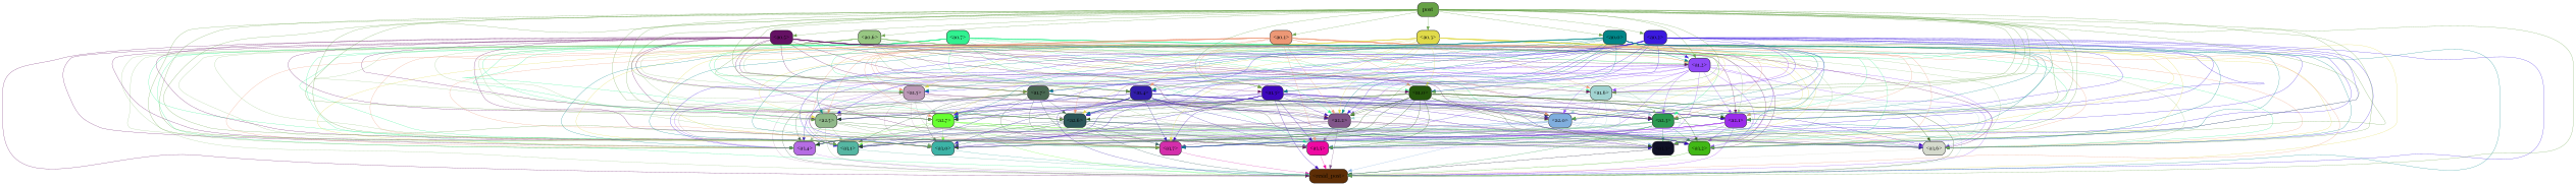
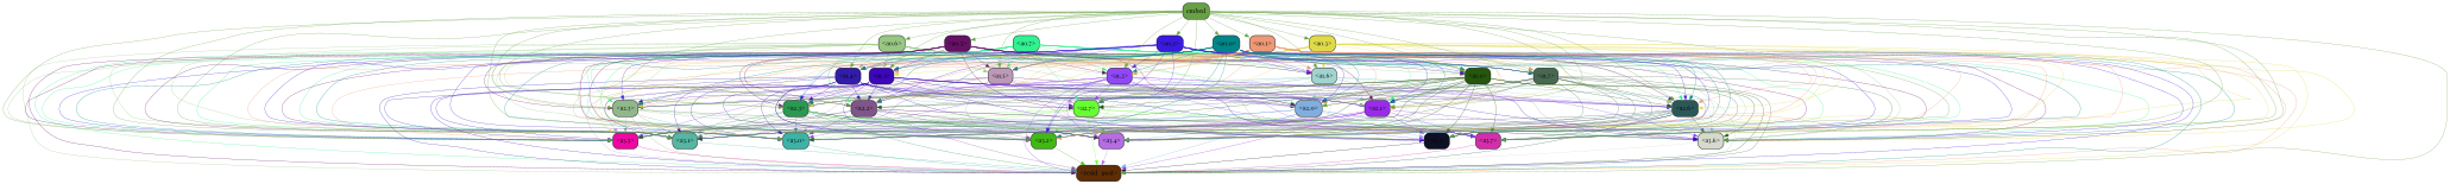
  strict digraph {
    fontname="Playfair Display"
    splines=true
    node [color=black fontname="Playfair Display" shape=box style="filled, rounded"]
    edge [color="#66a145" fontname="Playfair Display" penwidth=0.6]
    "<a3.7>" [fillcolor="#d42eab"]
    "<resid_post>" [fillcolor="#5e2e06"]
    "<a3.6>" [fillcolor="#d5dacd"]
    "<a3.5>" [fillcolor="#ee09a2"]
    "<a3.4>" [fillcolor="#b56de3"]
    "<a3.3>" [fillcolor="#0f1025"]
    "<a3.2>" [fillcolor="#41b815"]
    "<a3.1>" [fillcolor="#55b6a2"]
    "<a3.0>" [fillcolor="#3cb3a6"]
    "<a2.7>" [fillcolor="#67ff31"]
    "<a2.6>" [fillcolor="#2c5759"]
    "<a2.5>" [fillcolor="#90b88a"]
    "<a2.3>" [fillcolor="#2b9951"]
    "<a2.2>" [fillcolor="#805589"]
    "<a2.1>" [fillcolor="#9a2beb"]
    "<a2.0>" [fillcolor="#80aede"]
    "<a1.7>" [fillcolor="#496852"]
    "<a1.6>" [fillcolor="#a1d3d1"]
    "<a1.5>" [fillcolor="#bc99b7"]
    "<a1.4>" [fillcolor="#311da9"]
    "<a1.3>" [fillcolor="#3d07bc"]
    "<a1.2>" [fillcolor="#9048f7"]
    "<a1.0>" [fillcolor="#26570d"]
    "<a0.7>" [fillcolor="#31f190"]
    "<a0.6>" [fillcolor="#98c783"]
    "<a0.5>" [fillcolor="#651164"]
    "<a0.3>" [fillcolor="#e0da4a"]
    "<a0.2>" [fillcolor="#3b1adf"]
    "<a0.1>" [fillcolor="#ed9876"]
    "<a0.0>" [fillcolor="#018688"]
-   embed [fillcolor="#66a145" label=post]
+   embed [fillcolor="#66a145"]
    "<a3.7>" -> "<resid_post>" [color="#d42eab"]
    "<a3.6>" -> "<resid_post>" [color="#d5dacd"]
    "<a3.5>" -> "<resid_post>" [color="#ee09a2"]
    "<a3.4>" -> "<resid_post>" [color="#b56de3"]
    "<a3.3>" -> "<resid_post>" [color="#0f1025"]
    "<a3.2>" -> "<resid_post>" [color="#41b815"]
    "<a3.1>" -> "<resid_post>" [color="#55b6a2"]
    "<a3.0>" -> "<resid_post>" [color="#3cb3a6"]
    "<a2.7>" -> "<a3.7>" [color="#67ff31"]
    "<a2.7>" -> "<resid_post>" [color="#67ff31"]
    "<a2.7>" -> "<a3.6>" [color="#67ff31"]
    "<a2.7>" -> "<a3.5>" [color="#67ff31"]
    "<a2.7>" -> "<a3.4>" [color="#67ff31"]
    "<a2.7>" -> "<a3.3>" [color="#67ff31"]
    "<a2.7>" -> "<a3.2>" [color="#67ff31"]
    "<a2.7>" -> "<a3.1>" [color="#67ff31"]
    "<a2.7>" -> "<a3.0>" [color="#67ff31"]
    "<a2.6>" -> "<a3.7>" [color="#2c5759"]
    "<a2.6>" -> "<resid_post>" [color="#2c5759"]
    "<a2.6>" -> "<a3.6>" [color="#2c5759"]
    "<a2.6>" -> "<a3.5>" [color="#2c5759"]
    "<a2.6>" -> "<a3.4>" [color="#2c5759"]
    "<a2.6>" -> "<a3.3>" [color="#2c5759"]
    "<a2.6>" -> "<a3.2>" [color="#2c5759"]
    "<a2.6>" -> "<a3.1>" [color="#2c5759"]
    "<a2.6>" -> "<a3.0>" [color="#2c5759"]
    "<a2.5>" -> "<a3.7>" [color="#90b88a"]
    "<a2.5>" -> "<resid_post>" [color="#90b88a"]
    "<a2.5>" -> "<a3.5>" [color="#90b88a"]
    "<a2.5>" -> "<a3.4>" [color="#90b88a"]
    "<a2.5>" -> "<a3.3>" [color="#90b88a"]
    "<a2.5>" -> "<a3.2>" [color="#90b88a"]
    "<a2.5>" -> "<a3.1>" [color="#90b88a"]
    "<a2.5>" -> "<a3.0>" [color="#90b88a"]
    "<a2.3>" -> "<a3.7>" [color="#2b9951"]
    "<a2.3>" -> "<resid_post>" [color="#2b9951"]
    "<a2.3>" -> "<a3.6>" [color="#2b9951"]
    "<a2.3>" -> "<a3.5>" [color="#2b9951"]
    "<a2.3>" -> "<a3.4>" [color="#2b9951"]
    "<a2.3>" -> "<a3.3>" [color="#2b9951"]
    "<a2.3>" -> "<a3.2>" [color="#2b9951"]
    "<a2.3>" -> "<a3.1>" [color="#2b9951"]
    "<a2.3>" -> "<a3.0>" [color="#2b9951"]
    "<a2.2>" -> "<a3.7>" [color="#805589"]
    "<a2.2>" -> "<resid_post>" [color="#805589"]
    "<a2.2>" -> "<a3.6>" [color="#805589"]
    "<a2.2>" -> "<a3.5>" [color="#805589"]
    "<a2.2>" -> "<a3.4>" [color="#805589"]
    "<a2.2>" -> "<a3.3>" [color="#805589"]
    "<a2.2>" -> "<a3.2>" [color="#805589"]
    "<a2.2>" -> "<a3.1>" [color="#805589"]
    "<a2.2>" -> "<a3.0>" [color="#805589"]
    "<a2.1>" -> "<a3.7>" [color="#9a2beb"]
    "<a2.1>" -> "<resid_post>" [color="#9a2beb"]
    "<a2.1>" -> "<a3.6>" [color="#9a2beb"]
    "<a2.1>" -> "<a3.5>" [color="#9a2beb"]
    "<a2.1>" -> "<a3.4>" [color="#9a2beb"]
    "<a2.1>" -> "<a3.3>" [color="#9a2beb"]
    "<a2.1>" -> "<a3.2>" [color="#9a2beb"]
    "<a2.1>" -> "<a3.1>" [color="#9a2beb"]
    "<a2.1>" -> "<a3.0>" [color="#9a2beb"]
    "<a2.0>" -> "<a3.7>" [color="#80aede"]
    "<a2.0>" -> "<resid_post>" [color="#80aede"]
    "<a2.0>" -> "<a3.6>" [color="#80aede"]
    "<a2.0>" -> "<a3.5>" [color="#80aede"]
    "<a2.0>" -> "<a3.4>" [color="#80aede"]
    "<a2.0>" -> "<a3.3>" [color="#80aede"]
    "<a2.0>" -> "<a3.2>" [color="#80aede"]
    "<a2.0>" -> "<a3.1>" [color="#80aede"]
    "<a2.0>" -> "<a3.0>" [color="#80aede"]
    "<a1.7>" -> "<a3.7>" [color="#496852"]
    "<a1.7>" -> "<resid_post>" [color="#496852"]
    "<a1.7>" -> "<a3.6>" [color="#496852"]
    "<a1.7>" -> "<a3.5>" [color="#496852"]
    "<a1.7>" -> "<a3.4>" [color="#496852"]
    "<a1.7>" -> "<a3.3>" [color="#496852"]
    "<a1.7>" -> "<a3.2>" [color="#496852"]
    "<a1.7>" -> "<a3.1>" [color="#496852"]
    "<a1.7>" -> "<a3.0>" [color="#496852"]
    "<a1.7>" -> "<a2.7>" [color="#496852"]
    "<a1.7>" -> "<a2.6>" [color="#496852"]
    "<a1.7>" -> "<a2.5>" [color="#496852"]
    "<a1.7>" -> "<a2.3>" [color="#496852"]
    "<a1.7>" -> "<a2.2>" [color="#496852"]
    "<a1.7>" -> "<a2.1>" [color="#496852"]
    "<a1.7>" -> "<a2.0>" [color="#496852"]
    "<a1.6>" -> "<a3.7>" [color="#a1d3d1"]
    "<a1.6>" -> "<resid_post>" [color="#a1d3d1"]
    "<a1.6>" -> "<a3.6>" [color="#a1d3d1"]
    "<a1.6>" -> "<a3.5>" [color="#a1d3d1"]
    "<a1.6>" -> "<a3.4>" [color="#a1d3d1"]
    "<a1.6>" -> "<a3.3>" [color="#a1d3d1"]
    "<a1.6>" -> "<a3.2>" [color="#a1d3d1"]
    "<a1.6>" -> "<a3.1>" [color="#a1d3d1"]
    "<a1.6>" -> "<a3.0>" [color="#a1d3d1"]
    "<a1.6>" -> "<a2.7>" [color="#a1d3d1"]
    "<a1.6>" -> "<a2.6>" [color="#a1d3d1"]
    "<a1.6>" -> "<a2.5>" [color="#a1d3d1"]
    "<a1.6>" -> "<a2.3>" [color="#a1d3d1"]
    "<a1.6>" -> "<a2.2>" [color="#a1d3d1"]
    "<a1.6>" -> "<a2.1>" [color="#a1d3d1"]
    "<a1.6>" -> "<a2.0>" [color="#a1d3d1"]
    "<a1.5>" -> "<a3.7>" [color="#bc99b7"]
    "<a1.5>" -> "<resid_post>" [color="#bc99b7"]
    "<a1.5>" -> "<a3.6>" [color="#bc99b7"]
    "<a1.5>" -> "<a3.5>" [color="#bc99b7"]
    "<a1.5>" -> "<a3.4>" [color="#bc99b7"]
    "<a1.5>" -> "<a3.3>" [color="#bc99b7"]
    "<a1.5>" -> "<a3.2>" [color="#bc99b7"]
    "<a1.5>" -> "<a3.1>" [color="#bc99b7"]
    "<a1.5>" -> "<a3.0>" [color="#bc99b7"]
    "<a1.5>" -> "<a2.7>" [color="#bc99b7"]
    "<a1.5>" -> "<a2.6>" [color="#bc99b7"]
    "<a1.5>" -> "<a2.5>" [color="#bc99b7"]
    "<a1.5>" -> "<a2.3>" [color="#bc99b7"]
    "<a1.5>" -> "<a2.2>" [color="#bc99b7"]
    "<a1.5>" -> "<a2.1>" [color="#bc99b7"]
    "<a1.5>" -> "<a2.0>" [color="#bc99b7"]
    "<a1.4>" -> "<a3.7>" [color="#311da9"]
    "<a1.4>" -> "<resid_post>" [color="#311da9"]
    "<a1.4>" -> "<a3.6>" [color="#311da9"]
    "<a1.4>" -> "<a3.5>" [color="#311da9"]
    "<a1.4>" -> "<a3.4>" [color="#311da9"]
    "<a1.4>" -> "<a3.3>" [color="#311da9"]
    "<a1.4>" -> "<a3.2>" [color="#311da9"]
    "<a1.4>" -> "<a3.1>" [color="#311da9"]
    "<a1.4>" -> "<a3.0>" [color="#311da9"]
    "<a1.4>" -> "<a2.7>" [color="#311da9"]
    "<a1.4>" -> "<a2.6>" [color="#311da9"]
    "<a1.4>" -> "<a2.5>" [color="#311da9"]
    "<a1.4>" -> "<a2.3>" [color="#311da9"]
    "<a1.4>" -> "<a2.2>" [color="#311da9"]
    "<a1.4>" -> "<a2.1>" [color="#311da9"]
    "<a1.4>" -> "<a2.0>" [color="#311da9"]
    "<a1.3>" -> "<a3.7>" [color="#3d07bc"]
    "<a1.3>" -> "<resid_post>" [color="#3d07bc"]
    "<a1.3>" -> "<a3.6>" [color="#3d07bc"]
    "<a1.3>" -> "<a3.5>" [color="#3d07bc"]
    "<a1.3>" -> "<a3.4>" [color="#3d07bc"]
    "<a1.3>" -> "<a3.3>" [color="#3d07bc"]
    "<a1.3>" -> "<a3.2>" [color="#3d07bc"]
    "<a1.3>" -> "<a3.1>" [color="#3d07bc"]
    "<a1.3>" -> "<a3.0>" [color="#3d07bc"]
    "<a1.3>" -> "<a2.7>" [color="#3d07bc"]
    "<a1.3>" -> "<a2.6>" [color="#3d07bc"]
    "<a1.3>" -> "<a2.5>" [color="#3d07bc"]
    "<a1.3>" -> "<a2.3>" [color="#3d07bc"]
    "<a1.3>" -> "<a2.2>" [color="#3d07bc"]
    "<a1.3>" -> "<a2.1>" [color="#3d07bc"]
    "<a1.3>" -> "<a2.0>" [color="#3d07bc"]
    "<a1.2>" -> "<a3.7>" [color="#9048f7"]
    "<a1.2>" -> "<resid_post>" [color="#9048f7"]
    "<a1.2>" -> "<a3.6>" [color="#9048f7"]
    "<a1.2>" -> "<a3.5>" [color="#9048f7"]
    "<a1.2>" -> "<a3.4>" [color="#9048f7"]
    "<a1.2>" -> "<a3.3>" [color="#9048f7"]
    "<a1.2>" -> "<a3.2>" [color="#9048f7"]
    "<a1.2>" -> "<a3.1>" [color="#9048f7"]
    "<a1.2>" -> "<a3.0>" [color="#9048f7"]
    "<a1.2>" -> "<a2.7>" [color="#9048f7"]
    "<a1.2>" -> "<a2.6>" [color="#9048f7"]
-   "<a1.2>" -> "<a1.6>" [color="#9048f7"]
+   "<a1.2>" -> "<a2.5>" [color="#9048f7"]
    "<a1.2>" -> "<a2.3>" [color="#9048f7"]
    "<a1.2>" -> "<a2.2>" [color="#9048f7"]
    "<a1.2>" -> "<a2.1>" [color="#9048f7"]
    "<a1.2>" -> "<a2.0>" [color="#9048f7"]
    "<a1.0>" -> "<a3.7>" [color="#26570d"]
    "<a1.0>" -> "<resid_post>" [color="#26570d"]
    "<a1.0>" -> "<a3.6>" [color="#26570d"]
    "<a1.0>" -> "<a3.5>" [color="#26570d"]
    "<a1.0>" -> "<a3.4>" [color="#26570d"]
    "<a1.0>" -> "<a3.3>" [color="#26570d"]
    "<a1.0>" -> "<a3.2>" [color="#26570d"]
    "<a1.0>" -> "<a3.1>" [color="#26570d"]
    "<a1.0>" -> "<a3.0>" [color="#26570d"]
    "<a1.0>" -> "<a2.7>" [color="#26570d"]
    "<a1.0>" -> "<a2.6>" [color="#26570d"]
    "<a1.0>" -> "<a2.5>" [color="#26570d"]
    "<a1.0>" -> "<a2.3>" [color="#26570d"]
    "<a1.0>" -> "<a2.2>" [color="#26570d"]
    "<a1.0>" -> "<a2.1>" [color="#26570d"]
    "<a1.0>" -> "<a2.0>" [color="#26570d"]
    "<a0.7>" -> "<a3.7>" [color="#31f190"]
    "<a0.7>" -> "<resid_post>" [color="#31f190"]
    "<a0.7>" -> "<a3.6>" [color="#31f190"]
    "<a0.7>" -> "<a3.5>" [color="#31f190"]
    "<a0.7>" -> "<a3.4>" [color="#31f190"]
    "<a0.7>" -> "<a3.3>" [color="#31f190"]
    "<a0.7>" -> "<a3.2>" [color="#31f190"]
    "<a0.7>" -> "<a3.1>" [color="#31f190"]
    "<a0.7>" -> "<a3.0>" [color="#31f190"]
    "<a0.7>" -> "<a2.7>" [color="#31f190"]
    "<a0.7>" -> "<a2.6>" [color="#31f190"]
    "<a0.7>" -> "<a2.5>" [color="#31f190"]
    "<a0.7>" -> "<a2.3>" [color="#31f190"]
    "<a0.7>" -> "<a2.2>" [color="#31f190"]
    "<a0.7>" -> "<a2.1>" [color="#31f190"]
    "<a0.7>" -> "<a2.0>" [color="#31f190"]
    "<a0.7>" -> "<a1.7>" [color="#31f190"]
    "<a0.7>" -> "<a1.6>" [color="#31f190"]
    "<a0.7>" -> "<a1.5>" [color="#31f190"]
    "<a0.7>" -> "<a1.4>" [color="#31f190"]
    "<a0.7>" -> "<a1.3>" [color="#31f190"]
    "<a0.7>" -> "<a1.2>" [color="#31f190"]
    "<a0.7>" -> "<a1.0>" [color="#31f190"]
    "<a0.6>" -> "<a3.7>" [color="#98c783"]
    "<a0.6>" -> "<resid_post>" [color="#98c783"]
    "<a0.6>" -> "<a3.6>" [color="#98c783"]
    "<a0.6>" -> "<a3.5>" [color="#98c783"]
    "<a0.6>" -> "<a3.4>" [color="#98c783"]
    "<a0.6>" -> "<a3.3>" [color="#98c783"]
    "<a0.6>" -> "<a3.2>" [color="#98c783"]
    "<a0.6>" -> "<a3.1>" [color="#98c783"]
    "<a0.6>" -> "<a3.0>" [color="#98c783"]
    "<a0.6>" -> "<a2.7>" [color="#98c783"]
    "<a0.6>" -> "<a2.6>" [color="#98c783"]
    "<a0.6>" -> "<a2.5>" [color="#98c783"]
    "<a0.6>" -> "<a2.3>" [color="#98c783"]
    "<a0.6>" -> "<a2.2>" [color="#98c783"]
    "<a0.6>" -> "<a2.1>" [color="#98c783"]
    "<a0.6>" -> "<a2.0>" [color="#98c783"]
    "<a0.6>" -> "<a1.7>" [color="#98c783"]
    "<a0.6>" -> "<a1.6>" [color="#98c783"]
    "<a0.6>" -> "<a1.5>" [color="#98c783"]
    "<a0.6>" -> "<a1.4>" [color="#98c783"]
    "<a0.6>" -> "<a1.3>" [color="#98c783"]
    "<a0.6>" -> "<a1.2>" [color="#98c783"]
    "<a0.6>" -> "<a1.0>" [color="#98c783"]
    "<a0.5>" -> "<a3.7>" [color="#651164"]
    "<a0.5>" -> "<resid_post>" [color="#651164"]
    "<a0.5>" -> "<a3.6>" [color="#651164"]
    "<a0.5>" -> "<a3.5>" [color="#651164"]
    "<a0.5>" -> "<a3.4>" [color="#651164"]
    "<a0.5>" -> "<a3.3>" [color="#651164"]
    "<a0.5>" -> "<a3.2>" [color="#651164"]
    "<a0.5>" -> "<a3.1>" [color="#651164"]
    "<a0.5>" -> "<a3.0>" [color="#651164"]
    "<a0.5>" -> "<a2.7>" [color="#651164"]
    "<a0.5>" -> "<a2.6>" [color="#651164"]
    "<a0.5>" -> "<a2.5>" [color="#651164"]
    "<a0.5>" -> "<a2.3>" [color="#651164"]
    "<a0.5>" -> "<a2.2>" [color="#651164"]
    "<a0.5>" -> "<a2.1>" [color="#651164"]
    "<a0.5>" -> "<a2.0>" [color="#651164"]
    "<a0.5>" -> "<a1.7>" [color="#651164"]
    "<a0.5>" -> "<a1.6>" [color="#651164"]
    "<a0.5>" -> "<a1.5>" [color="#651164"]
    "<a0.5>" -> "<a1.4>" [color="#651164"]
    "<a0.5>" -> "<a1.3>" [color="#651164"]
    "<a0.5>" -> "<a1.2>" [color="#651164"]
    "<a0.5>" -> "<a1.0>" [color="#651164"]
    "<a0.3>" -> "<a3.7>" [color="#e0da4a"]
    "<a0.3>" -> "<resid_post>" [color="#e0da4a"]
    "<a0.3>" -> "<a3.6>" [color="#e0da4a"]
    "<a0.3>" -> "<a3.5>" [color="#e0da4a"]
    "<a0.3>" -> "<a3.4>" [color="#e0da4a"]
    "<a0.3>" -> "<a3.3>" [color="#e0da4a"]
    "<a0.3>" -> "<a3.2>" [color="#e0da4a"]
    "<a0.3>" -> "<a3.1>" [color="#e0da4a"]
    "<a0.3>" -> "<a3.0>" [color="#e0da4a"]
    "<a0.3>" -> "<a2.7>" [color="#e0da4a"]
    "<a0.3>" -> "<a2.6>" [color="#e0da4a"]
    "<a0.3>" -> "<a2.5>" [color="#e0da4a"]
    "<a0.3>" -> "<a2.3>" [color="#e0da4a"]
    "<a0.3>" -> "<a2.2>" [color="#e0da4a"]
    "<a0.3>" -> "<a2.1>" [color="#e0da4a"]
    "<a0.3>" -> "<a2.0>" [color="#e0da4a"]
    "<a0.3>" -> "<a1.7>" [color="#e0da4a"]
    "<a0.3>" -> "<a1.6>" [color="#e0da4a"]
    "<a0.3>" -> "<a1.5>" [color="#e0da4a"]
    "<a0.3>" -> "<a1.4>" [color="#e0da4a"]
    "<a0.3>" -> "<a1.3>" [color="#e0da4a"]
    "<a0.3>" -> "<a1.2>" [color="#e0da4a"]
    "<a0.3>" -> "<a1.0>" [color="#e0da4a"]
    "<a0.2>" -> "<a3.7>" [color="#3b1adf"]
    "<a0.2>" -> "<resid_post>" [color="#3b1adf"]
    "<a0.2>" -> "<a3.6>" [color="#3b1adf"]
    "<a0.2>" -> "<a3.5>" [color="#3b1adf"]
    "<a0.2>" -> "<a3.4>" [color="#3b1adf"]
    "<a0.2>" -> "<a3.3>" [color="#3b1adf"]
    "<a0.2>" -> "<a3.2>" [color="#3b1adf"]
    "<a0.2>" -> "<a3.1>" [color="#3b1adf"]
    "<a0.2>" -> "<a3.0>" [color="#3b1adf"]
    "<a0.2>" -> "<a2.7>" [color="#3b1adf"]
    "<a0.2>" -> "<a2.6>" [color="#3b1adf"]
    "<a0.2>" -> "<a2.5>" [color="#3b1adf"]
    "<a0.2>" -> "<a2.3>" [color="#3b1adf"]
    "<a0.2>" -> "<a2.2>" [color="#3b1adf"]
    "<a0.2>" -> "<a2.1>" [color="#3b1adf"]
    "<a0.2>" -> "<a2.0>" [color="#3b1adf"]
    "<a0.2>" -> "<a1.7>" [color="#3b1adf"]
    "<a0.2>" -> "<a1.6>" [color="#3b1adf"]
    "<a0.2>" -> "<a1.5>" [color="#3b1adf"]
    "<a0.2>" -> "<a1.4>" [color="#3b1adf"]
    "<a0.2>" -> "<a1.3>" [color="#3b1adf"]
    "<a0.2>" -> "<a1.2>" [color="#3b1adf"]
    "<a0.2>" -> "<a1.0>" [color="#3b1adf"]
    "<a0.1>" -> "<a3.7>" [color="#ed9876"]
    "<a0.1>" -> "<resid_post>" [color="#ed9876"]
    "<a0.1>" -> "<a3.6>" [color="#ed9876"]
    "<a0.1>" -> "<a3.5>" [color="#ed9876"]
    "<a0.1>" -> "<a3.4>" [color="#ed9876"]
    "<a0.1>" -> "<a3.3>" [color="#ed9876"]
    "<a0.1>" -> "<a3.2>" [color="#ed9876"]
    "<a0.1>" -> "<a3.1>" [color="#ed9876"]
    "<a0.1>" -> "<a3.0>" [color="#ed9876"]
    "<a0.1>" -> "<a2.7>" [color="#ed9876"]
    "<a0.1>" -> "<a2.6>" [color="#ed9876"]
    "<a0.1>" -> "<a2.5>" [color="#ed9876"]
    "<a0.1>" -> "<a2.3>" [color="#ed9876"]
    "<a0.1>" -> "<a2.2>" [color="#ed9876"]
    "<a0.1>" -> "<a2.1>" [color="#ed9876"]
    "<a0.1>" -> "<a2.0>" [color="#ed9876"]
    "<a0.1>" -> "<a1.7>" [color="#ed9876"]
    "<a0.1>" -> "<a1.6>" [color="#ed9876"]
    "<a0.1>" -> "<a1.5>" [color="#ed9876"]
    "<a0.1>" -> "<a1.4>" [color="#ed9876"]
    "<a0.1>" -> "<a1.3>" [color="#ed9876"]
    "<a0.1>" -> "<a1.2>" [color="#ed9876"]
    "<a0.1>" -> "<a1.0>" [color="#ed9876"]
    "<a0.0>" -> "<a3.7>" [color="#018688"]
    "<a0.0>" -> "<resid_post>" [color="#018688"]
    "<a0.0>" -> "<a3.6>" [color="#018688"]
    "<a0.0>" -> "<a3.5>" [color="#018688"]
    "<a0.0>" -> "<a3.4>" [color="#018688"]
    "<a0.0>" -> "<a3.3>" [color="#018688"]
    "<a0.0>" -> "<a3.2>" [color="#018688"]
    "<a0.0>" -> "<a3.1>" [color="#018688"]
    "<a0.0>" -> "<a3.0>" [color="#018688"]
    "<a0.0>" -> "<a2.7>" [color="#018688"]
    "<a0.0>" -> "<a2.6>" [color="#018688"]
    "<a0.0>" -> "<a2.5>" [color="#018688"]
    "<a0.0>" -> "<a2.3>" [color="#018688"]
    "<a0.0>" -> "<a2.2>" [color="#018688"]
    "<a0.0>" -> "<a2.1>" [color="#018688"]
    "<a0.0>" -> "<a2.0>" [color="#018688"]
    "<a0.0>" -> "<a1.7>" [color="#018688"]
    "<a0.0>" -> "<a1.6>" [color="#9a2beb"]
    "<a0.0>" -> "<a1.5>" [color="#018688"]
    "<a0.0>" -> "<a1.4>" [color="#018688"]
    "<a0.0>" -> "<a1.3>" [color="#018688"]
    "<a0.0>" -> "<a1.2>" [color="#018688"]
    "<a0.0>" -> "<a1.0>" [color="#018688"]
    embed -> "<a3.7>"
    embed -> "<resid_post>"
    embed -> "<a3.6>"
    embed -> "<a3.5>"
    embed -> "<a3.4>"
    embed -> "<a3.3>"
    embed -> "<a3.2>"
    embed -> "<a3.1>"
    embed -> "<a3.0>"
    embed -> "<a2.7>"
    embed -> "<a2.6>"
    embed -> "<a2.5>"
    embed -> "<a2.3>"
    embed -> "<a2.2>"
    embed -> "<a2.1>"
    embed -> "<a2.0>"
    embed -> "<a1.7>"
    embed -> "<a1.6>"
    embed -> "<a1.5>"
    embed -> "<a1.4>"
    embed -> "<a1.3>"
    embed -> "<a1.2>"
    embed -> "<a1.0>"
    embed -> "<a0.6>"
    embed -> "<a0.5>"
    embed -> "<a0.3>"
    embed -> "<a0.2>"
    embed -> "<a0.1>"
    embed -> "<a0.0>"
  }
